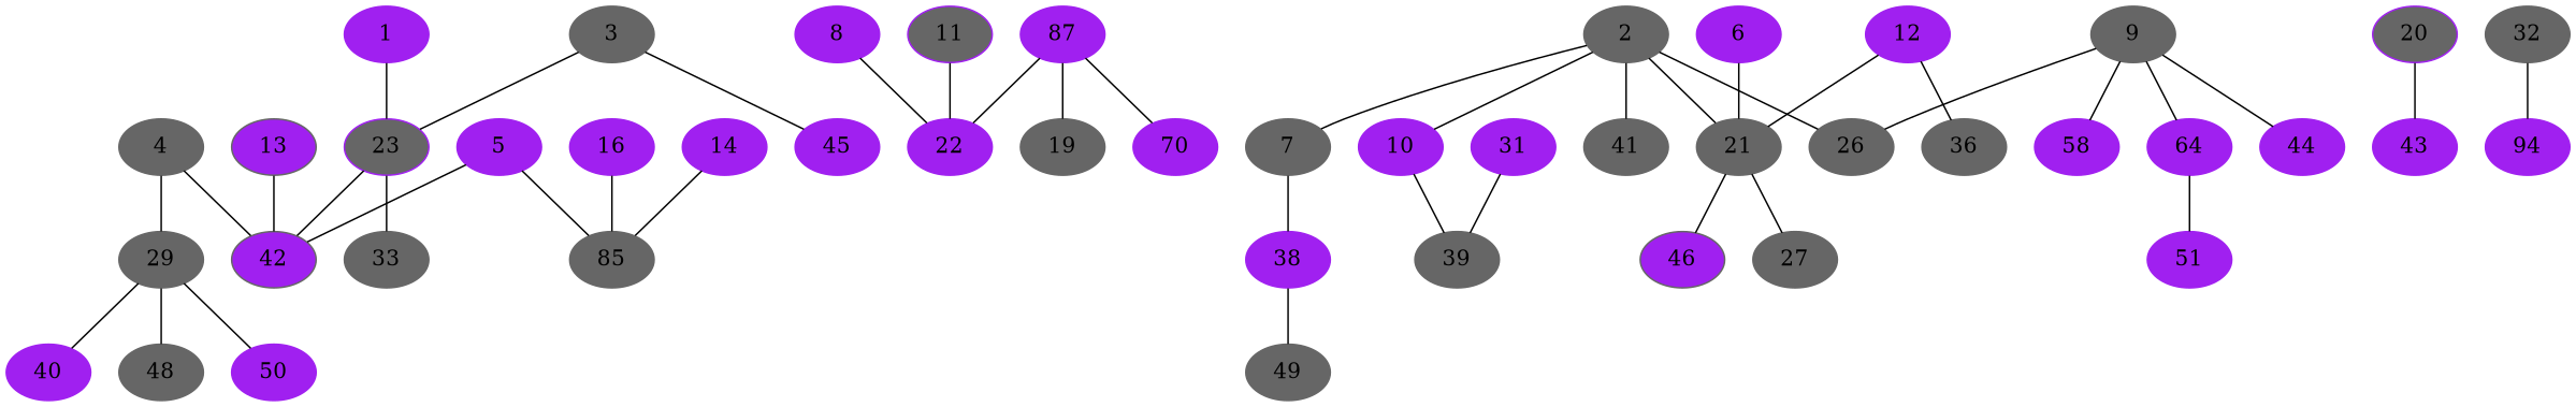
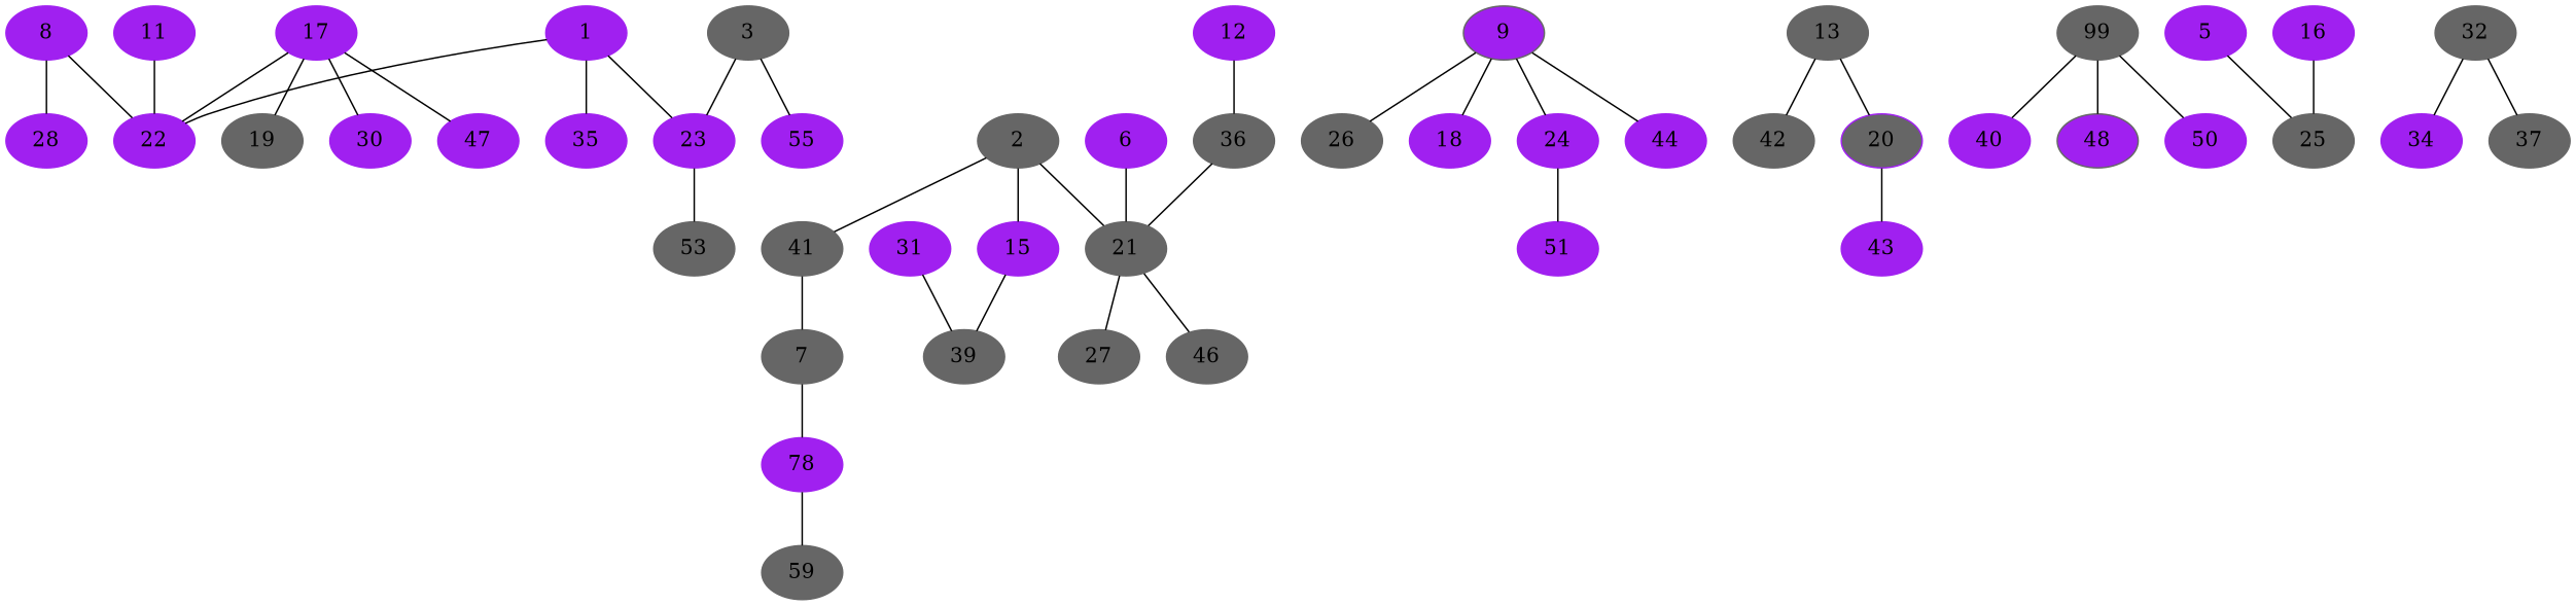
  graph {
    fontname="DejaVu Serif"
    node [color=purple fontname="DejaVu Serif" style=filled]
    edge [fontname="DejaVu Serif" weight=1.0]
    1
    22
-   23 [fillcolor=gray40]
+   23
+   35
    2 [color=gray40]
    7 [color=gray40]
-   10
+   10 [label=15]
    21 [color=gray40]
    26 [color=gray40]
    41 [color=gray40]
-   42 [color=gray40 fillcolor=purple]
-   33 [color=gray40]
-   38
+   42 [color=gray40]
+   33 [color=gray40 label=53]
+   38 [label=78]
    39 [color=gray40]
    27 [color=gray40]
-   46 [color=gray40 fillcolor=purple]
+   46 [color=gray40]
    3 [color=gray40]
-   45
-   4 [color=gray40]
-   29 [color=gray40]
+   45 [label=55]
+   29 [color=gray40 label=99]
    40
-   48 [color=gray40]
+   48 [color=gray40 fillcolor=purple]
    50
    5
-   25 [color=gray40 label=85]
+   25 [color=gray40]
    6
-   49 [color=gray40]
+   49 [color=gray40 label=59]
    8
-   9 [color=gray40]
-   18 [label=58]
-   24 [label=64]
+   28
+   9 [color=gray40 fillcolor=purple]
+   18
+   24
    44
    51
-   11 [fillcolor=gray40]
+   11
    12
    36 [color=gray40]
-   13 [color=gray40 fillcolor=purple]
+   13 [color=gray40]
    20 [fillcolor=gray40]
    43
-   14
    32 [color=gray40]
-   34 [label=94]
+   34
+   37 [color=gray40]
    16
-   17 [label=87]
+   17
    19 [color=gray40]
-   30 [label=70]
+   30
+   47
    31
+   1 -- 22
    1 -- 23
-   23 -- 42
+   1 -- 35
    23 -- 33
-   2 -- 7
+   41 -- 7
    2 -- 10
    2 -- 21
-   2 -- 26
    2 -- 41
    7 -- 38
    10 -- 39
    21 -- 27
    21 -- 46
    38 -- 49
    3 -- 23
    3 -- 45
-   4 -- 42
-   4 -- 29
    29 -- 40
    29 -- 48
    29 -- 50
-   5 -- 42
    5 -- 25
    6 -- 21
    8 -- 22
+   8 -- 28
    9 -- 26
    9 -- 18
    9 -- 24
    9 -- 44
    24 -- 51
    11 -- 22
-   12 -- 21
+   36 -- 21
    12 -- 36
    13 -- 42
+   13 -- 20
    20 -- 43
-   14 -- 25
    32 -- 34
+   32 -- 37
    16 -- 25
    17 -- 22
    17 -- 19
    17 -- 30
+   17 -- 47
    31 -- 39
  }
